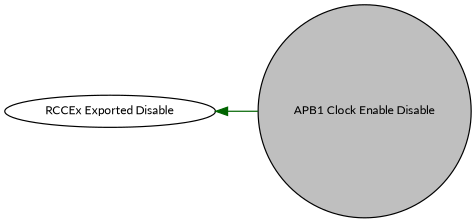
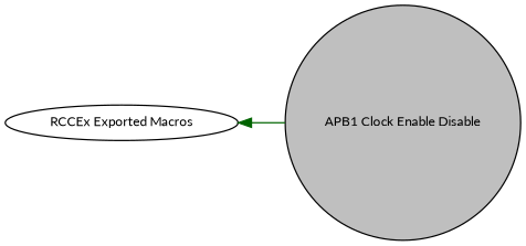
  digraph {
    rankdir=LR
    fontname=Lato
    node [color=black fontname=Lato fontsize=10 style=filled]
-   n1 [fillcolor=white height=0.2 label="RCCEx Exported Disable" shape=ellipse width=0.4]
+   n1 [fillcolor=white height=0.2 label="RCCEx Exported Macros" shape=ellipse width=0.4]
    n2 [fillcolor=grey75 fontcolor=black height=0.2 label="APB1 Clock Enable Disable" shape=circle width=0.4]
    n1 -> n2 [dir=back fontname=Lato fontsize=10 labelfontname=Helvetica labelfontsize=10 shape=plaintext style=solid color=darkgreen]
  }
